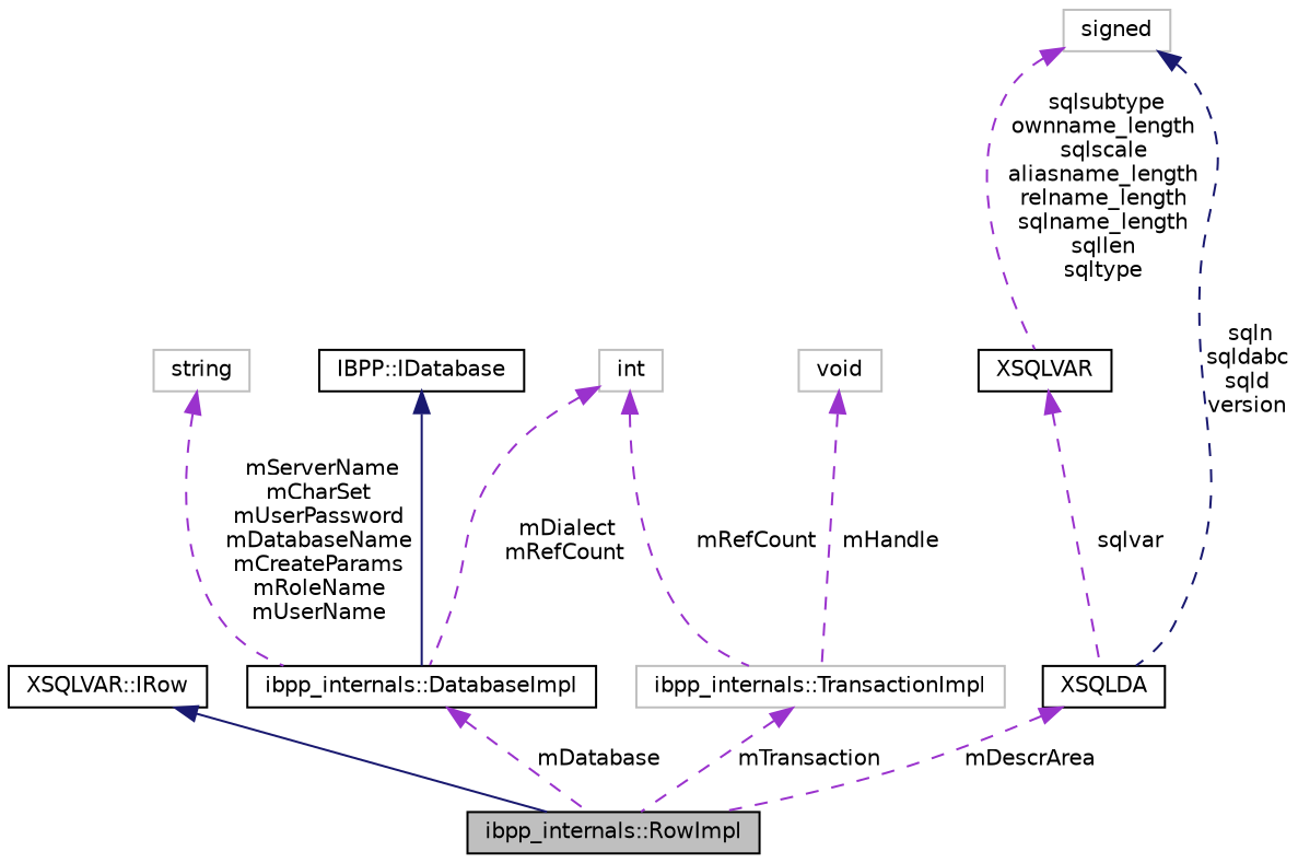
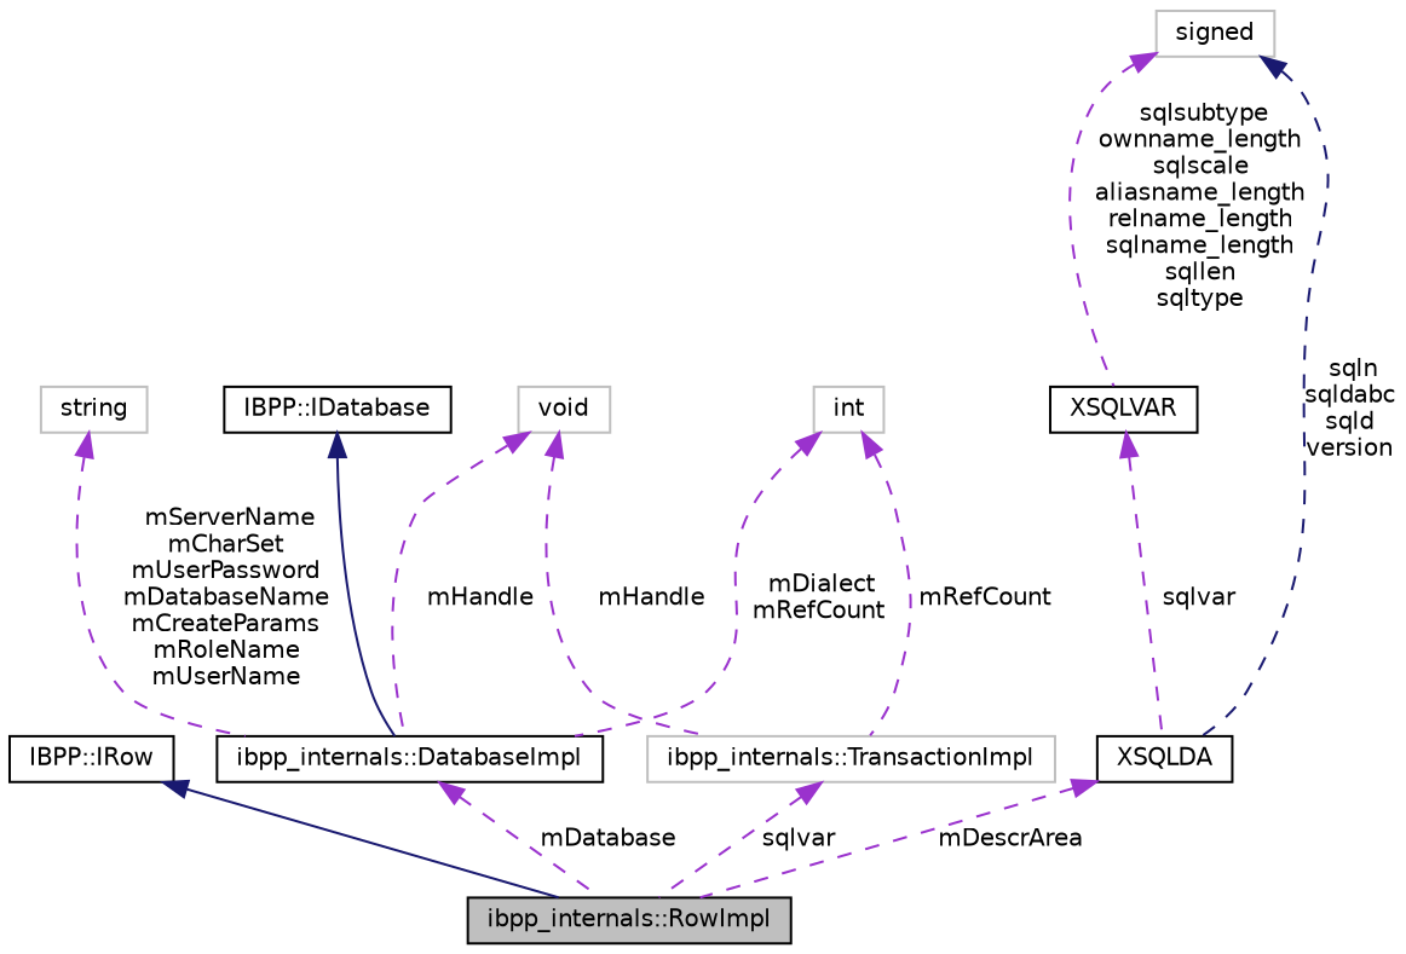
  digraph {
    node [color=black fillcolor=white fontname=Helvetica fontsize=10 shape=record style=filled]
    edge [color=darkorchid3 dir=back fontname=Helvetica fontsize=10 labelfontname=Helvetica labelfontsize=10 style=dashed]
    n1 [fillcolor=grey75 fontcolor=black height=0.2 label="ibpp_internals::RowImpl" width=0.4]
-   n2 [height=0.2 label="XSQLVAR::IRow" width=0.4]
+   n2 [height=0.2 label="IBPP::IRow" width=0.4]
    n3 [height=0.2 label="ibpp_internals::DatabaseImpl" width=0.4]
    n4 [height=0.2 label="IBPP::IDatabase" width=0.4]
    n5 [color=grey75 height=0.2 label=void width=0.4]
    n6 [color=grey75 height=0.2 label="ibpp_internals::TransactionImpl" width=0.4]
    n7 [color=grey75 height=0.2 label=int width=0.4]
    n8 [color=grey75 height=0.2 label=string width=0.4]
    n9 [height=0.2 label=XSQLDA width=0.4]
    n10 [height=0.2 label=XSQLVAR width=0.4]
    n11 [color=grey75 height=0.2 label=signed width=0.4]
    n2 -> n1 [color=midnightblue style=solid]
    n3 -> n1 [label=" mDatabase"]
    n4 -> n3 [color=midnightblue style=solid]
+   n5 -> n3 [label=" mHandle"]
    n5 -> n6 [label=" mHandle"]
-   n6 -> n1 [label=" mTransaction"]
+   n6 -> n1 [label=" sqlvar"]
    n7 -> n3 [label=" mDialect\nmRefCount"]
    n7 -> n6 [label=" mRefCount"]
    n8 -> n3 [label=" mServerName\nmCharSet\nmUserPassword\nmDatabaseName\nmCreateParams\nmRoleName\nmUserName"]
    n9 -> n1 [label=" mDescrArea"]
    n10 -> n9 [label=" sqlvar"]
    n11 -> n9 [color=midnightblue label=" sqln\nsqldabc\nsqld\nversion"]
    n11 -> n10 [label=" sqlsubtype\nownname_length\nsqlscale\naliasname_length\nrelname_length\nsqlname_length\nsqllen\nsqltype"]
  }
